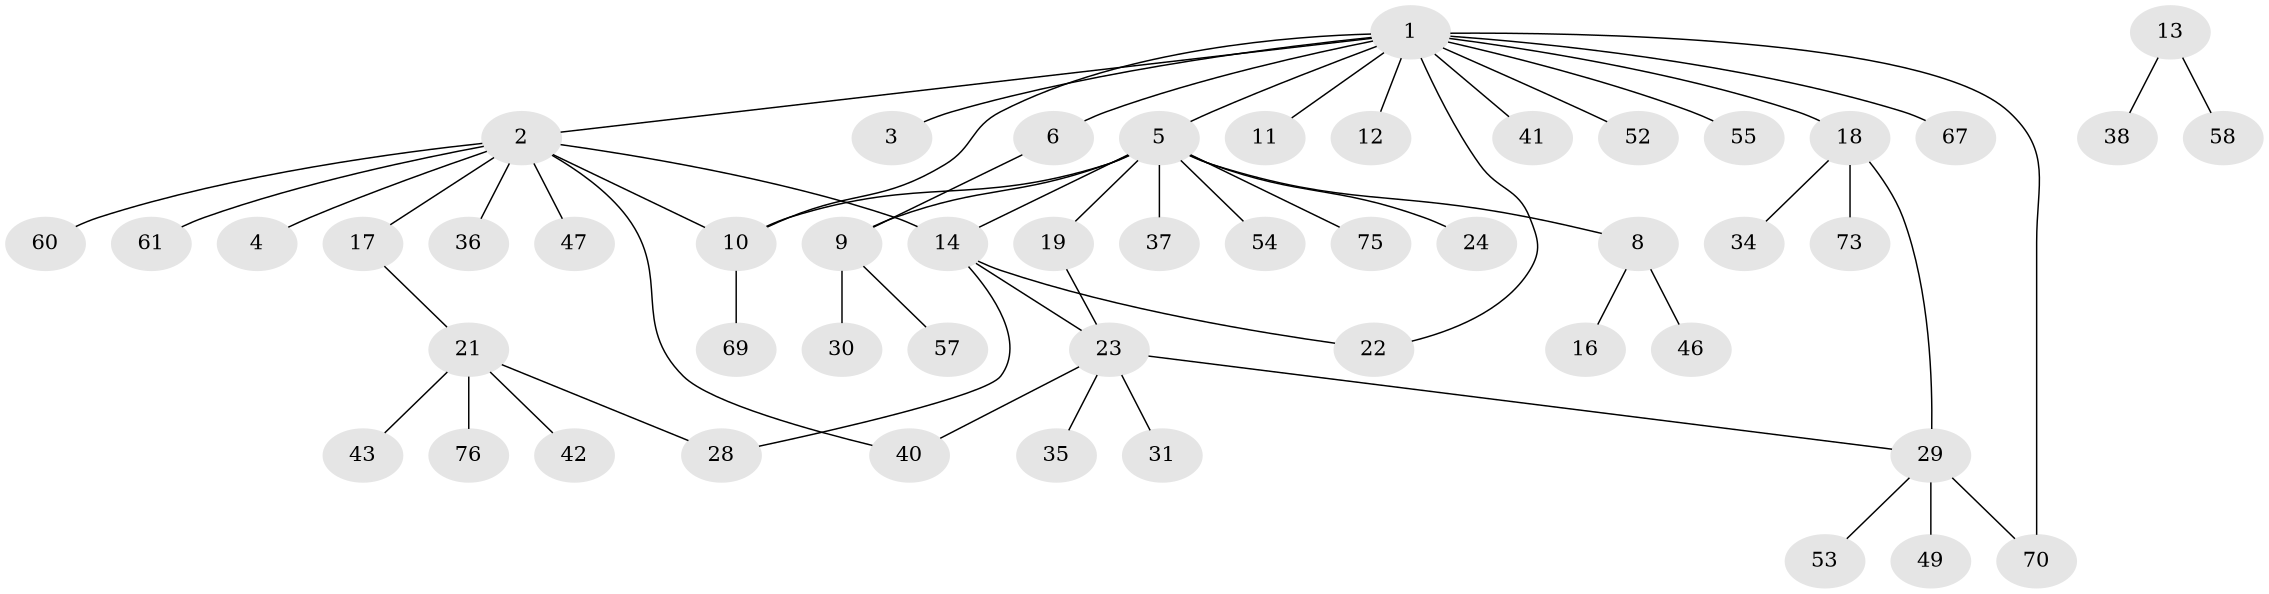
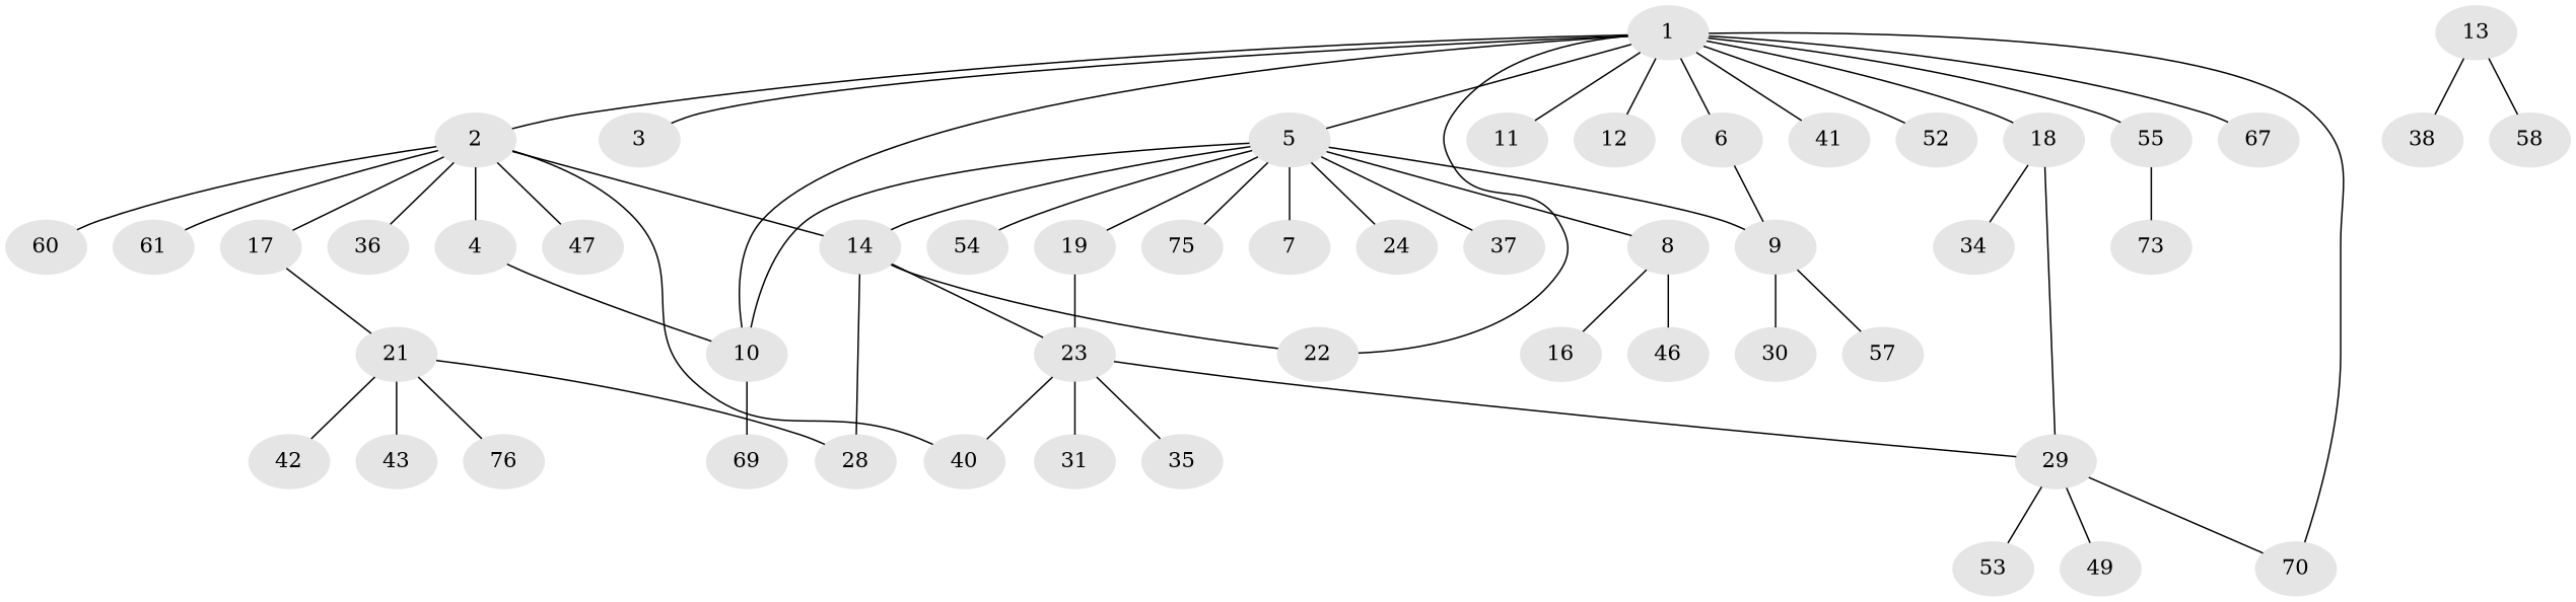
  graph {
    node [color=gray90 style=filled]
    1 [super="+27"]
    2 [super="+59"]
    3
    5 [super="+22"]
    6 [super="+32"]
    10 [super="+68"]
    11
    12 [super="+20"]
    18 [super="+65"]
    41
    52
    55
    n13 [label=22 super="+72"]
    67 [super="+71"]
    70
    4
    14
    17
    36
    40
    47 [super="+51"]
    60
    61 [super="+64"]
+   7
    8 [super="+63"]
    9 [super="+26"]
    19 [super="+74"]
    24
    37
    54
    75
    69
    n33 [label=29 super="+48"]
    34
    73
    23 [super="+39"]
    28
    21 [super="+33"]
    16 [super="+50"]
    46
    30
    57
    13 [super="+29"]
    38
    58
    31
    35
    42
    43 [super="+77"]
    76
    49 [super="+56"]
    53
    1 -- 2
    1 -- 3
    1 -- 5
    1 -- 6
    1 -- 10
    1 -- 11
    1 -- 12
    1 -- 18
    1 -- 41
    1 -- 52
    1 -- 55
    1 -- n13
    1 -- 67
    1 -- 70
-   2 -- 10
+   4 -- 10
    2 -- 4
    2 -- 14
    2 -- 17
    2 -- 36
    2 -- 40
    2 -- 47
    2 -- 60
    2 -- 61
    5 -- 10
    5 -- 14
+   5 -- 7
    5 -- 8
    5 -- 9
    5 -- 19
    5 -- 24
    5 -- 37
    5 -- 54
    5 -- 75
    6 -- 9
    10 -- 69
    18 -- n33
    18 -- 34
-   18 -- 73
+   55 -- 73
    14 -- n13
    14 -- 23
    14 -- 28
    17 -- 21
    8 -- 16
    8 -- 46
    9 -- 30
    9 -- 57
    19 -- 23 [weight=2]
    n33 -- 70
    n33 -- 49
    n33 -- 53
    23 -- 40
    23 -- n33
    23 -- 31
    23 -- 35
    21 -- 28
    21 -- 42
    21 -- 43
    21 -- 76
    13 -- 38
    13 -- 58
  }
